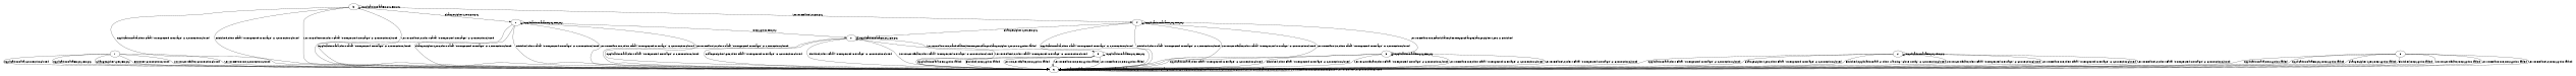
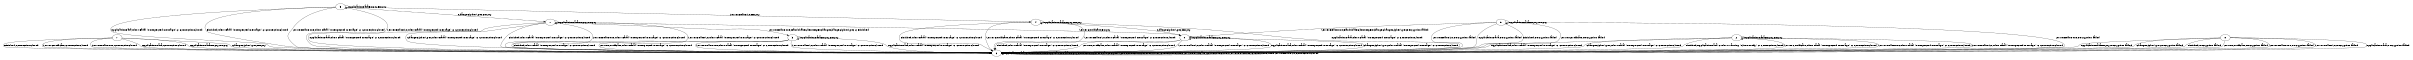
  digraph {
    7
    6
    5
    1
    4
    0
    9
    2
    3
    8
    7 -> 6 [label="ApplicationData/ConnectionClosed"]
    7 -> 6 [label="ApplicationDataEmpty/Empty"]
    7 -> 6 [label="ChangeCipherSpec/Empty"]
    7 -> 6 [label="Finished/ConnectionClosed"]
    7 -> 6 [label="ServerCertificate/ConnectionClosed"]
    7 -> 6 [label="ServerHelloDone/ConnectionClosed"]
    6 -> 6 [label="ApplicationData/ConnectionClosed"]
    6 -> 6 [label="ApplicationDataEmpty/ConnectionClosed"]
    6 -> 6 [label="ChangeCipherSpec/ConnectionClosed"]
    6 -> 6 [label="Finished/ConnectionClosed"]
    6 -> 6 [label="ServerCertificate/ConnectionClosed"]
    6 -> 6 [label="ServerHelloDone/ConnectionClosed"]
    6 -> 6 [label="ServerHelloRSA/ConnectionClosed"]
    5 -> 6 [label="ApplicationData/Alert Fatal (Unexpected message) & ConnectionClosed"]
    5 -> 6 [label="Finished/Alert Fatal (Unexpected message) & ConnectionClosed"]
    5 -> 6 [label="ServerHelloDone/Alert Fatal (Unexpected message) & ConnectionClosed"]
    5 -> 6 [label="ServerHelloRSA/Alert Fatal (Unexpected message) & ConnectionClosed"]
    5 -> 5 [label="ApplicationDataEmpty/Empty"]
    5 -> 1 [label="ChangeCipherSpec/Empty"]
    5 -> 4 [label="ServerHelloRSA/Empty"]
    1 -> 6 [label="ApplicationData/Alert Fatal (Unexpected message) & ConnectionClosed"]
    1 -> 6 [label="ChangeCipherSpec/Alert Fatal (Unexpected message) & ConnectionClosed"]
    1 -> 6 [label="Finished/Alert Fatal (Unexpected message) & ConnectionClosed"]
    1 -> 6 [label="ServerHelloDone/Alert Fatal (Unexpected message) & ConnectionClosed"]
    1 -> 6 [label="ServerHelloRSA/Alert Fatal (Unexpected message) & ConnectionClosed"]
    1 -> 1 [label="ApplicationDataEmpty/Empty"]
-   1 -> 0 [label="Decryption/Empty"]
+   1 -> 0 [label="ServerCertificate/Empty"]
    4 -> 6 [label="ApplicationData/Alert Fatal (Unexpected message) & ConnectionClosed"]
    4 -> 6 [label="Finished/Alert Fatal (Unexpected message) & ConnectionClosed"]
    4 -> 6 [label="ServerCertificate/Alert Fatal (Unexpected message) & ConnectionClosed"]
    4 -> 6 [label="ServerHelloRSA/Alert Fatal (Unexpected message) & ConnectionClosed"]
    4 -> 4 [label="ApplicationDataEmpty/Empty"]
    4 -> 0 [label="ChangeCipherSpec/Empty"]
-   4 -> 3 [label="ServerHelloDone/HandshakeClientKeyExchangeChangeCipherSpec & Finished"]
+   1 -> 3 [label="ServerHelloDone/HandshakeClientKeyExchangeChangeCipherSpec & Finished"]
    0 -> 6 [label="ApplicationData/Alert Fatal (Unexpected message) & ConnectionClosed"]
    0 -> 6 [label="ChangeCipherSpec/Alert Fatal (Unexpected message) & ConnectionClosed"]
    0 -> 6 [label="Finished/Alert Fatal (Unexpected message) & ConnectionClosed"]
    0 -> 6 [label="ServerCertificate/Alert Fatal (Unexpected message) & ConnectionClosed"]
    0 -> 6 [label="ServerHelloRSA/Alert Fatal (Unexpected message) & ConnectionClosed"]
    0 -> 0 [label="ApplicationDataEmpty/Empty"]
-   0 -> 9 [label="ServerHelloDone/HandshakeClientKeyExchangeChangeCipherSpecDecryption failed"]
+   9 -> 0 [label="ServerHelloDone/HandshakeClientKeyExchangeChangeCipherSpecDecryption failed"]
    9 -> 6 [label="ApplicationData/Decryption failed"]
    9 -> 6 [label="Finished/Decryption failed"]
    9 -> 6 [label="ServerCertificate/Decryption failed"]
    9 -> 6 [label="ServerHelloDone/Decryption failed"]
    9 -> 6 [label="ServerHelloRSA/Decryption failed"]
    9 -> 9 [label="ApplicationDataEmpty/Empty"]
    2 -> 6 [label="ApplicationData/Alert Fatal (Unexpected message) & ConnectionClosed"]
    2 -> 6 [label="ChangeCipherSpec/Alert Fatal (Unexpected message) & ConnectionClosed"]
    2 -> 6 [label="Finished/ApplicationData & Alert Warning (Close notify) & ConnectionClosed"]
    2 -> 6 [label="ServerCertificate/Alert Fatal (Unexpected message) & ConnectionClosed"]
    2 -> 6 [label="ServerHelloDone/Alert Fatal (Unexpected message) & ConnectionClosed"]
    2 -> 6 [label="ServerHelloRSA/Alert Fatal (Unexpected message) & ConnectionClosed"]
    2 -> 2 [label="ApplicationDataEmpty/Empty"]
    3 -> 6 [label="ApplicationData/Alert Fatal (Unexpected message) & ConnectionClosed"]
    3 -> 6 [label="Finished/Alert Fatal (Unexpected message) & ConnectionClosed"]
    3 -> 6 [label="ServerCertificate/Alert Fatal (Unexpected message) & ConnectionClosed"]
    3 -> 6 [label="ServerHelloDone/Alert Fatal (Unexpected message) & ConnectionClosed"]
    3 -> 6 [label="ServerHelloRSA/Alert Fatal (Unexpected message) & ConnectionClosed"]
    3 -> 3 [label="ApplicationDataEmpty/Empty"]
    8 -> 6 [label="ApplicationData/Decryption failed"]
    8 -> 6 [label="ApplicationDataEmpty/Decryption failed"]
    8 -> 6 [label="ChangeCipherSpec/Decryption failed"]
    8 -> 6 [label="Finished/Decryption failed"]
    8 -> 6 [label="ServerCertificate/Decryption failed"]
    8 -> 6 [label="ServerHelloDone/Decryption failed"]
    8 -> 6 [label="ServerHelloRSA/Decryption failed"]
  }
